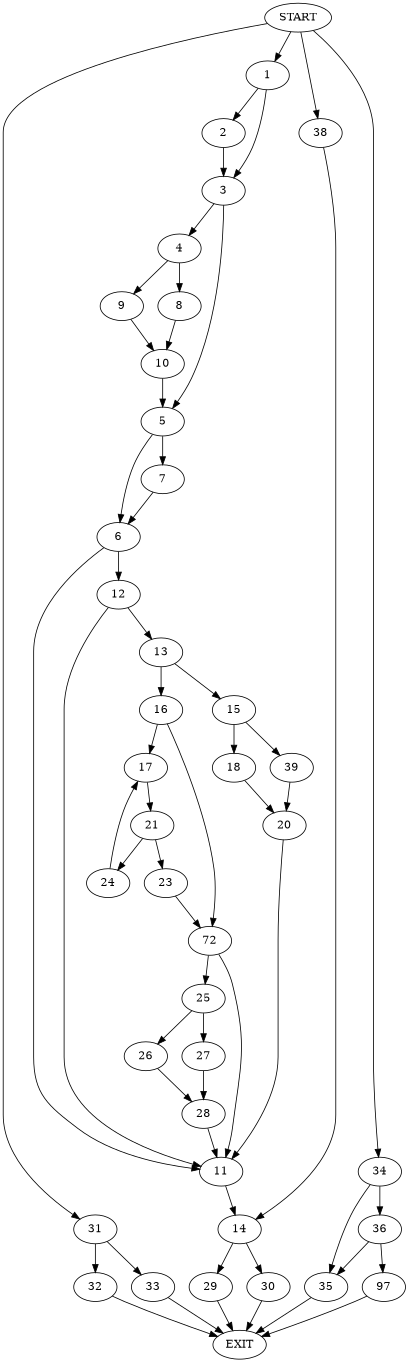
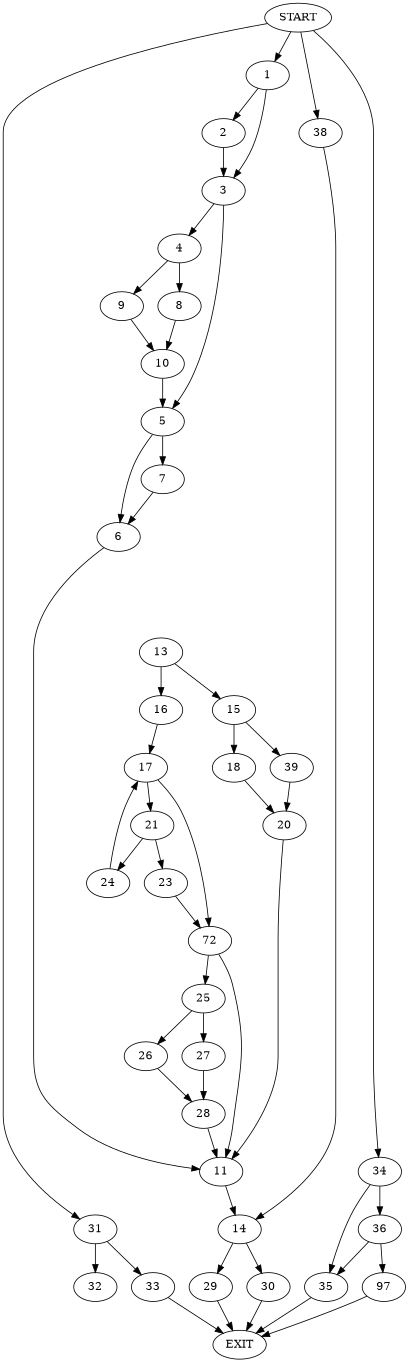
  digraph {
    n1 [label=START]
    1
    31
    34
    38
    2
    3
    32
    33
    35
    36
    14
    n13 [label=EXIT]
    4
    5
    8
    9
    6
    7
    10
    11
-   12
    13
    29
    30
    15
    16
    18
    n29 [label=39]
    17
    20
    21
    n33 [label=72]
    23
    24
    25
    26
    27
    28
    n40 [label=97]
    n1 -> 1
    n1 -> 31
    n1 -> 34
    n1 -> 38
    1 -> 2
    1 -> 3
    31 -> 32
    31 -> 33
    34 -> 35
    34 -> 36
    38 -> 14
    2 -> 3
    3 -> 4
    3 -> 5
-   32 -> n13
    33 -> n13
    35 -> n13
    36 -> 35
    36 -> n40
    14 -> 29
    14 -> 30
    4 -> 8
    4 -> 9
    5 -> 6
    5 -> 7
    8 -> 10
    9 -> 10
    6 -> 11
-   6 -> 12
    7 -> 6
    10 -> 5
    11 -> 14
-   12 -> 11
-   12 -> 13
    13 -> 15
    13 -> 16
    29 -> n13
    30 -> n13
    15 -> 18
    15 -> n29
    16 -> 17
    18 -> 20
    n29 -> 20
    17 -> 21
-   16 -> n33
+   17 -> n33
    20 -> 11
    21 -> 23
    21 -> 24
    n33 -> 11
    n33 -> 25
    23 -> n33
    24 -> 17
    25 -> 26
    25 -> 27
    26 -> 28
    27 -> 28
    28 -> 11
    n40 -> n13
  }
